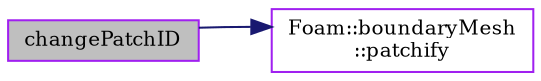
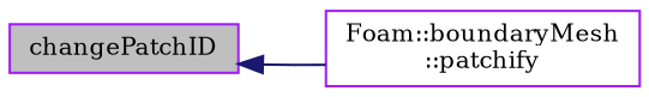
  digraph {
    rankdir=LR
    fontname="DejaVu Serif"
    node [color=purple fontname="DejaVu Serif" fontsize=10 shape=record]
    n1 [fillcolor=grey75 fontcolor=black height=0.2 label=changePatchID style=filled width=0.4]
    n2 [height=0.2 label="Foam::boundaryMesh\l::patchify" width=0.4]
-   n2 -> n1 [color=midnightblue dir=back fontname="DejaVu Serif" fontsize=10 labelfontname=Helvetica labelfontsize=10 style=solid]
+   n1 -> n2 [color=midnightblue dir=back fontname="DejaVu Serif" fontsize=10 labelfontname=Helvetica labelfontsize=10 style=solid]
  }
